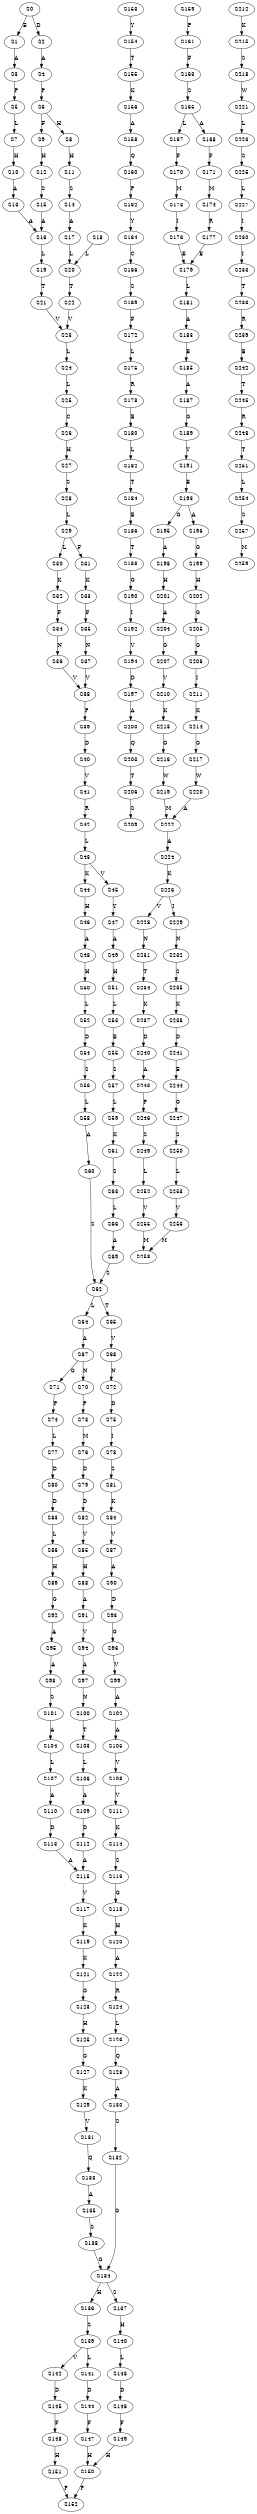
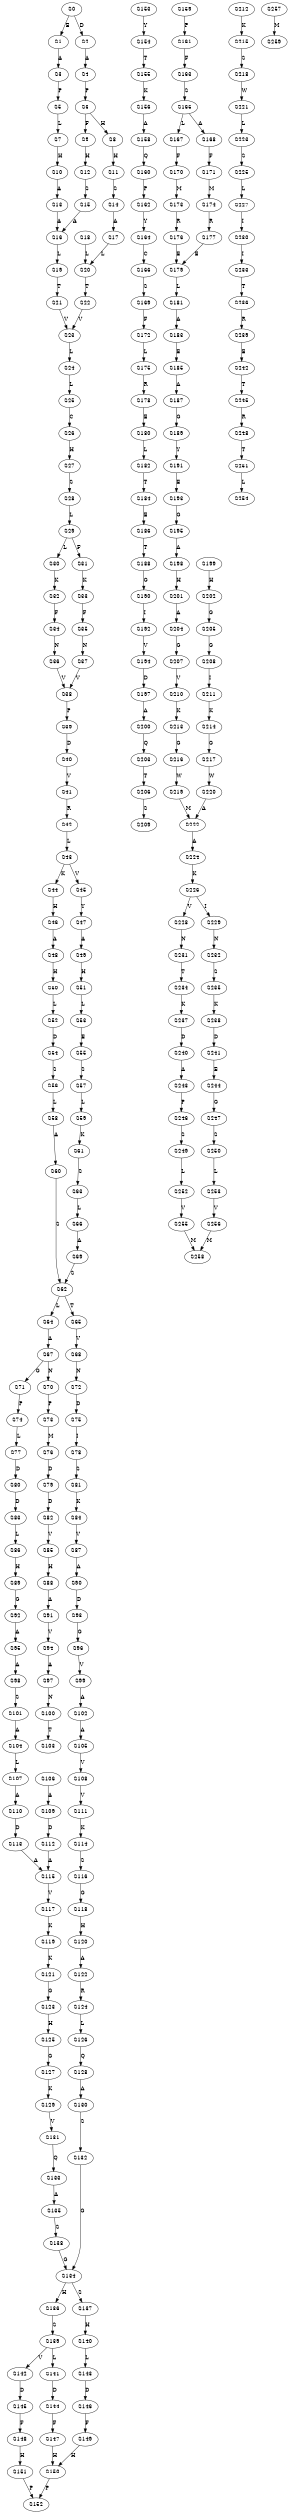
  strict digraph {
    S0
    S1
    S2
    S3
    S4
    S5
    S6
    S7
    S8
    S9
    S10
    S11
    S12
    S13
    S14
    S15
    S16
    S17
    S19
    S20
    S18
    S21
    S22
    S23
    S24
    S25
    S26
    S27
    S28
    S29
    S30
    S31
    S32
    S33
    S34
    S35
    S36
    S37
    S38
    S39
    S40
    S41
    S42
    S43
    S44
    S45
    S46
    S47
    S48
    S49
    S50
    S51
    S52
    S53
    S54
    S55
    S56
    S57
    S58
    S59
    S60
    S61
    S62
    S63
    S64
    S65
    S66
    S67
    S68
    S69
    S70
    S71
    S72
    S73
    S74
    S75
    S76
    S77
    S78
    S79
    S80
    S81
    S82
    S83
    S84
    S85
    S86
    S87
    S88
    S89
    S90
    S91
    S92
    S93
    S94
    S95
    S96
    S97
    S98
    S99
    S100
    S101
    S102
    S103
    S104
    S105
    S106
    S107
    S108
    S109
    S110
    S111
    S112
    S113
    S114
    S115
    S116
    S117
    S118
    S119
    S120
    S121
    S122
    S123
    S124
    S125
    S126
    S127
    S128
    S129
    S130
    S131
    S132
    S133
    S134
    S135
    S136
    S137
    S138
    S139
    S140
    S141
    S142
    S143
    S144
    S145
    S146
    S147
    S148
    S149
    S150
    S151
    S152
    S153
    S154
    S155
    S156
    S158
    S160
    S159
    S161
    S162
    S163
    S164
    S165
    S166
    S167
    S168
    S169
    S170
    S171
    S172
    S173
    S174
    S175
    S176
    S177
    S178
    S179
    S180
    S181
    S182
    S183
    S184
    S185
    S186
    S187
    S188
    S189
    S190
    S191
    S192
    S193
    S194
    S195
-   S196
    S197
    S198
    S199
    S200
    S201
    S202
    S203
    S204
    S205
    S206
    S207
    S208
    S209
    S210
    S211
    S213
    S214
    S212
    S215
    S216
    S217
    S218
    S219
    S220
    S221
    S222
    S223
    S224
    S225
    S226
    S227
    S228
    S229
    S230
    S231
    S232
    S233
    S234
    S235
    S236
    S237
    S238
    S239
    S240
    S241
    S242
    S243
    S244
    S245
    S246
    S247
    S248
    S249
    S250
    S251
    S252
    S253
    S254
    S255
    S256
    S257
    S258
    S259
    S0 -> S1 [label=E]
    S0 -> S2 [label=D]
    S1 -> S3 [label=A]
    S2 -> S4 [label=A]
    S3 -> S5 [label=P]
    S4 -> S6 [label=P]
    S5 -> S7 [label=L]
    S6 -> S8 [label=H]
    S6 -> S9 [label=F]
    S7 -> S10 [label=H]
    S8 -> S11 [label=H]
    S9 -> S12 [label=H]
    S10 -> S13 [label=A]
    S11 -> S14 [label=S]
    S12 -> S15 [label=S]
    S13 -> S16 [label=A]
    S14 -> S17 [label=A]
    S15 -> S16 [label=A]
    S16 -> S19 [label=L]
    S17 -> S20 [label=L]
    S19 -> S21 [label=T]
    S20 -> S22 [label=T]
    S18 -> S20 [label=L]
    S21 -> S23 [label=V]
    S22 -> S23 [label=V]
    S23 -> S24 [label=L]
    S24 -> S25 [label=L]
    S25 -> S26 [label=C]
    S26 -> S27 [label=H]
    S27 -> S28 [label=S]
    S28 -> S29 [label=L]
    S29 -> S30 [label=L]
    S29 -> S31 [label=F]
    S30 -> S32 [label=K]
    S31 -> S33 [label=K]
    S32 -> S34 [label=F]
    S33 -> S35 [label=F]
    S34 -> S36 [label=N]
    S35 -> S37 [label=N]
    S36 -> S38 [label=V]
    S37 -> S38 [label=V]
    S38 -> S39 [label=P]
    S39 -> S40 [label=D]
    S40 -> S41 [label=V]
    S41 -> S42 [label=R]
    S42 -> S43 [label=L]
    S43 -> S44 [label=K]
    S43 -> S45 [label=V]
    S44 -> S46 [label=H]
    S45 -> S47 [label=Y]
    S46 -> S48 [label=A]
    S47 -> S49 [label=A]
    S48 -> S50 [label=H]
    S49 -> S51 [label=H]
    S50 -> S52 [label=L]
    S51 -> S53 [label=L]
    S52 -> S54 [label=D]
    S53 -> S55 [label=E]
    S54 -> S56 [label=S]
    S55 -> S57 [label=S]
    S56 -> S58 [label=L]
    S57 -> S59 [label=L]
    S58 -> S60 [label=A]
    S59 -> S61 [label=K]
    S60 -> S62 [label=S]
    S61 -> S63 [label=S]
    S62 -> S64 [label=L]
    S62 -> S65 [label=T]
    S63 -> S66 [label=L]
    S64 -> S67 [label=A]
    S65 -> S68 [label=V]
    S66 -> S69 [label=A]
    S67 -> S70 [label=N]
    S67 -> S71 [label=G]
    S68 -> S72 [label=N]
    S69 -> S62 [label=S]
    S70 -> S73 [label=P]
    S71 -> S74 [label=P]
    S72 -> S75 [label=D]
    S73 -> S76 [label=M]
    S74 -> S77 [label=L]
    S75 -> S78 [label=I]
    S76 -> S79 [label=D]
    S77 -> S80 [label=D]
    S78 -> S81 [label=S]
    S79 -> S82 [label=D]
    S80 -> S83 [label=D]
    S81 -> S84 [label=K]
    S82 -> S85 [label=V]
    S83 -> S86 [label=L]
    S84 -> S87 [label=V]
    S85 -> S88 [label=H]
    S86 -> S89 [label=H]
    S87 -> S90 [label=A]
    S88 -> S91 [label=A]
    S89 -> S92 [label=G]
    S90 -> S93 [label=D]
    S91 -> S94 [label=V]
    S92 -> S95 [label=A]
    S93 -> S96 [label=G]
    S94 -> S97 [label=A]
    S95 -> S98 [label=A]
    S96 -> S99 [label=V]
    S97 -> S100 [label=N]
    S98 -> S101 [label=S]
    S99 -> S102 [label=A]
    S100 -> S103 [label=T]
    S101 -> S104 [label=A]
    S102 -> S105 [label=A]
-   S103 -> S106 [label=L]
    S104 -> S107 [label=L]
    S105 -> S108 [label=V]
    S106 -> S109 [label=A]
    S107 -> S110 [label=A]
    S108 -> S111 [label=V]
    S109 -> S112 [label=D]
    S110 -> S113 [label=D]
    S111 -> S114 [label=K]
    S112 -> S115 [label=A]
    S113 -> S115 [label=A]
    S114 -> S116 [label=S]
    S115 -> S117 [label=V]
    S116 -> S118 [label=G]
    S117 -> S119 [label=K]
    S118 -> S120 [label=H]
    S119 -> S121 [label=K]
    S120 -> S122 [label=A]
    S121 -> S123 [label=G]
    S122 -> S124 [label=R]
    S123 -> S125 [label=H]
    S124 -> S126 [label=L]
    S125 -> S127 [label=G]
    S126 -> S128 [label=Q]
    S127 -> S129 [label=K]
    S128 -> S130 [label=A]
    S129 -> S131 [label=V]
    S130 -> S132 [label=S]
    S131 -> S133 [label=Q]
    S132 -> S134 [label=G]
    S133 -> S135 [label=A]
    S134 -> S136 [label=H]
    S134 -> S137 [label=S]
    S135 -> S138 [label=S]
    S136 -> S139 [label=S]
    S137 -> S140 [label=H]
    S138 -> S134 [label=G]
    S139 -> S141 [label=L]
    S139 -> S142 [label=V]
    S140 -> S143 [label=L]
    S141 -> S144 [label=D]
    S142 -> S145 [label=D]
    S143 -> S146 [label=D]
    S144 -> S147 [label=F]
    S145 -> S148 [label=F]
    S146 -> S149 [label=F]
    S147 -> S150 [label=H]
    S148 -> S151 [label=H]
    S149 -> S150 [label=H]
    S150 -> S152 [label=P]
    S151 -> S152 [label=P]
    S153 -> S154 [label=Y]
    S154 -> S155 [label=T]
    S155 -> S156 [label=K]
    S156 -> S158 [label=A]
    S158 -> S160 [label=Q]
    S160 -> S162 [label=P]
    S159 -> S161 [label=P]
    S161 -> S163 [label=F]
    S162 -> S164 [label=Y]
    S163 -> S165 [label=S]
    S164 -> S166 [label=C]
    S165 -> S167 [label=L]
    S165 -> S168 [label=A]
    S166 -> S169 [label=S]
    S167 -> S170 [label=F]
    S168 -> S171 [label=F]
    S169 -> S172 [label=F]
    S170 -> S173 [label=M]
    S171 -> S174 [label=M]
    S172 -> S175 [label=L]
-   S173 -> S176 [label=I]
+   S173 -> S176 [label=R]
    S174 -> S177 [label=R]
    S175 -> S178 [label=R]
    S176 -> S179 [label=E]
    S177 -> S179 [label=E]
    S178 -> S180 [label=E]
    S179 -> S181 [label=L]
    S180 -> S182 [label=L]
    S181 -> S183 [label=A]
    S182 -> S184 [label=T]
    S183 -> S185 [label=E]
    S184 -> S186 [label=E]
    S185 -> S187 [label=A]
    S186 -> S188 [label=T]
    S187 -> S189 [label=G]
    S188 -> S190 [label=G]
    S189 -> S191 [label=Y]
    S190 -> S192 [label=I]
    S191 -> S193 [label=E]
    S192 -> S194 [label=V]
    S193 -> S195 [label=G]
-   S193 -> S196 [label=A]
    S194 -> S197 [label=D]
    S195 -> S198 [label=A]
-   S196 -> S199 [label=G]
    S197 -> S200 [label=A]
    S198 -> S201 [label=H]
    S199 -> S202 [label=H]
    S200 -> S203 [label=Q]
    S201 -> S204 [label=A]
    S202 -> S205 [label=G]
    S203 -> S206 [label=T]
    S204 -> S207 [label=G]
    S205 -> S208 [label=G]
    S206 -> S209 [label=S]
    S207 -> S210 [label=V]
    S208 -> S211 [label=I]
    S210 -> S213 [label=K]
    S211 -> S214 [label=K]
    S213 -> S216 [label=G]
    S214 -> S217 [label=G]
    S212 -> S215 [label=K]
    S215 -> S218 [label=S]
    S216 -> S219 [label=W]
    S217 -> S220 [label=W]
    S218 -> S221 [label=W]
    S219 -> S222 [label=M]
    S220 -> S222 [label=A]
    S221 -> S223 [label=L]
    S222 -> S224 [label=A]
    S223 -> S225 [label=S]
    S224 -> S226 [label=K]
    S225 -> S227 [label=L]
    S226 -> S228 [label=V]
    S226 -> S229 [label=I]
    S227 -> S230 [label=I]
    S228 -> S231 [label=N]
    S229 -> S232 [label=N]
    S230 -> S233 [label=I]
    S231 -> S234 [label=T]
    S232 -> S235 [label=S]
    S233 -> S236 [label=T]
    S234 -> S237 [label=K]
    S235 -> S238 [label=K]
    S236 -> S239 [label=R]
    S237 -> S240 [label=D]
    S238 -> S241 [label=D]
    S239 -> S242 [label=E]
    S240 -> S243 [label=A]
    S241 -> S244 [label=E]
    S242 -> S245 [label=T]
    S243 -> S246 [label=P]
    S244 -> S247 [label=G]
    S245 -> S248 [label=R]
    S246 -> S249 [label=S]
    S247 -> S250 [label=S]
    S248 -> S251 [label=T]
    S249 -> S252 [label=L]
    S250 -> S253 [label=L]
    S251 -> S254 [label=L]
    S252 -> S255 [label=V]
    S253 -> S256 [label=V]
-   S254 -> S257 [label=S]
    S255 -> S258 [label=M]
    S256 -> S258 [label=M]
    S257 -> S259 [label=M]
  }
